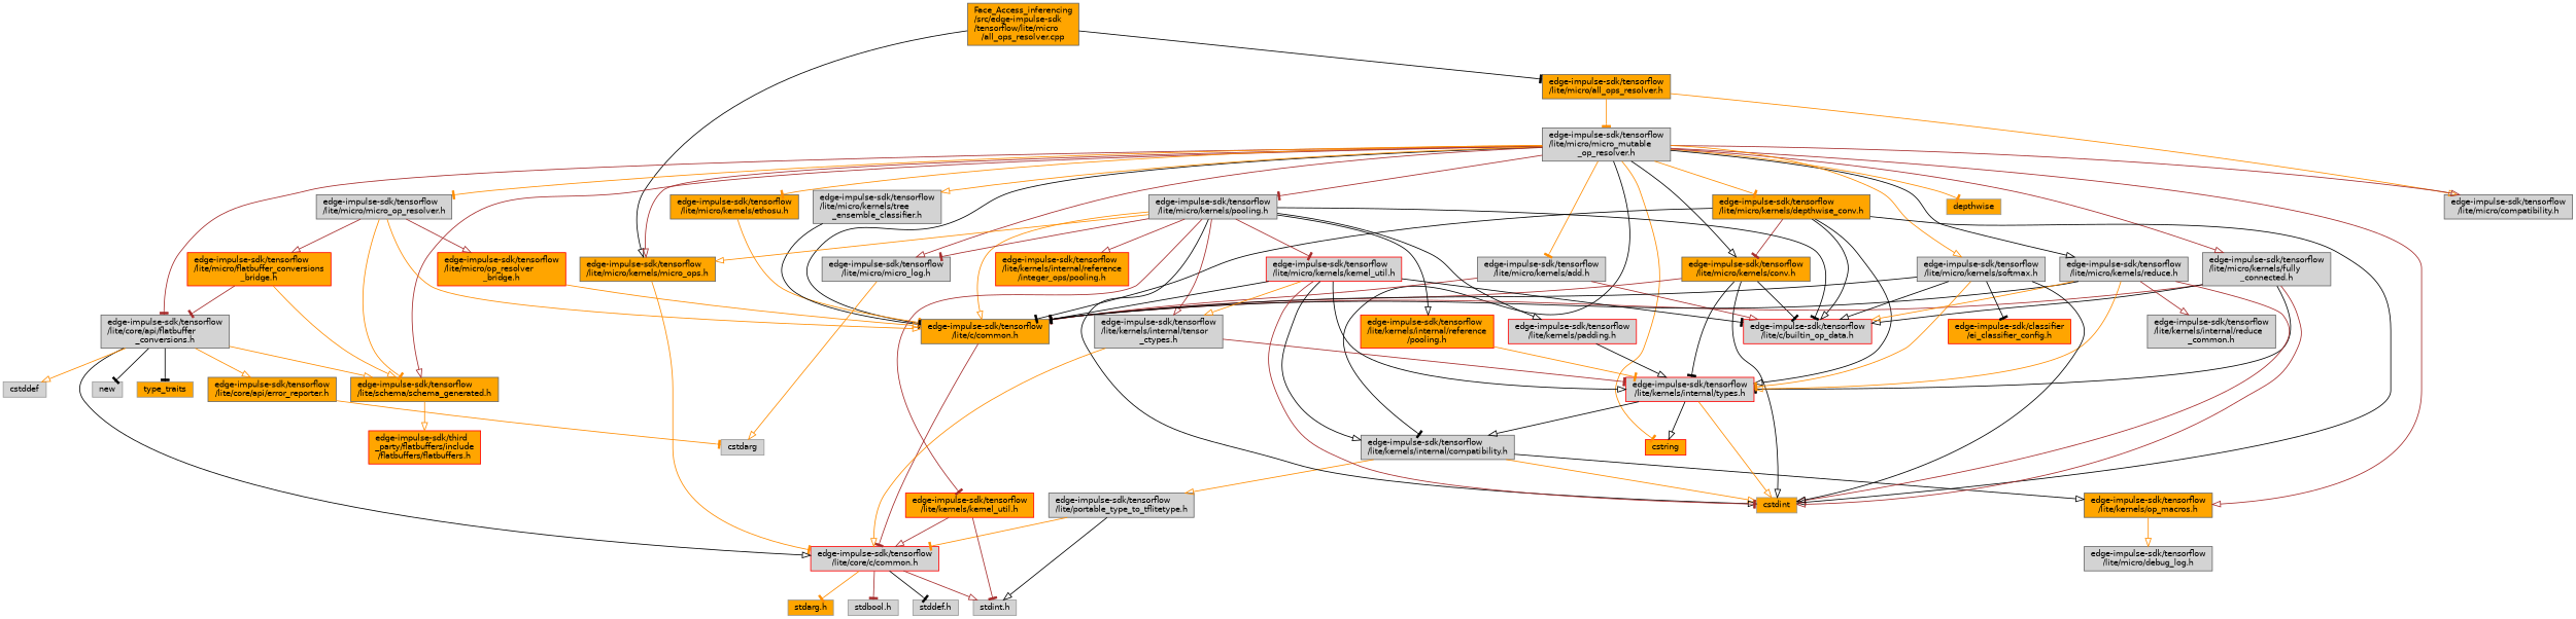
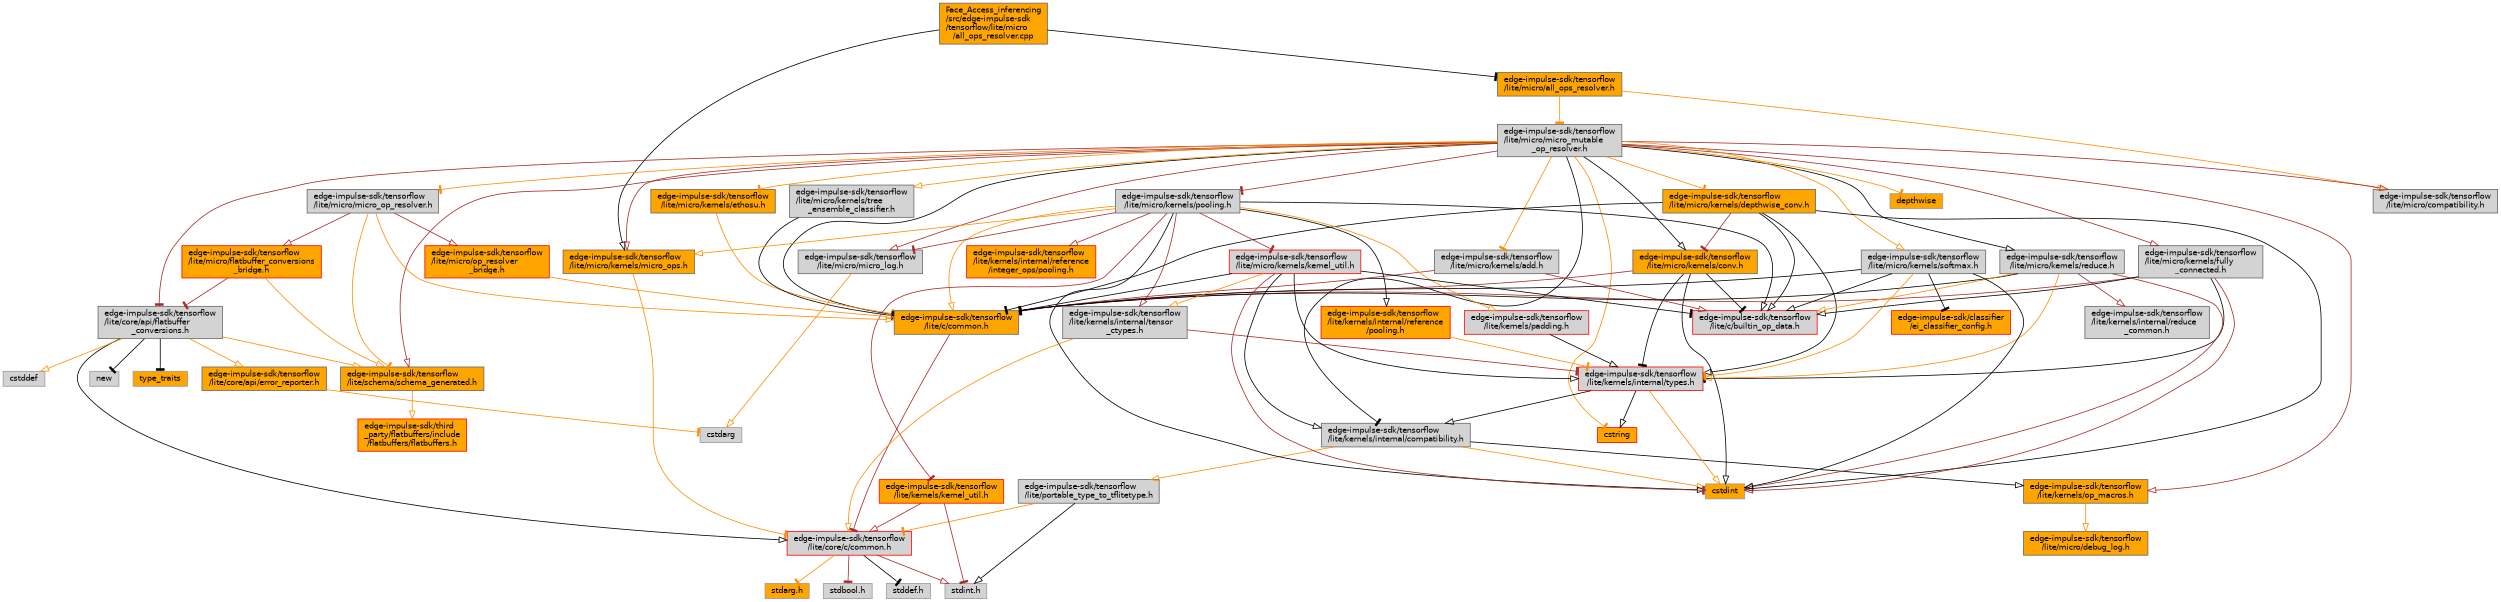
  digraph {
    node [color=grey40 fillcolor=lightgrey fontname=Helvetica fontsize=10 shape=box style=filled]
    edge [arrowhead=onormal color=black fontname=Helvetica fontsize=10 labelfontname=Helvetica labelfontsize=10 style=solid]
    n1 [color=gray40 fillcolor=orange fontcolor=black height=0.2 label="Face_Access_inferencing\l/src/edge-impulse-sdk\l/tensorflow/lite/micro\l/all_ops_resolver.cpp" width=0.4]
    n2 [fillcolor=orange height=0.2 label="edge-impulse-sdk/tensorflow\l/lite/micro/all_ops_resolver.h" width=0.4]
    n3 [fillcolor=orange height=0.2 label="edge-impulse-sdk/tensorflow\l/lite/micro/kernels/micro_ops.h" width=0.4]
    n4 [height=0.2 label="edge-impulse-sdk/tensorflow\l/lite/micro/compatibility.h" width=0.4]
    n5 [height=0.2 label="edge-impulse-sdk/tensorflow\l/lite/micro/micro_mutable\l_op_resolver.h" width=0.4]
    n6 [color=red height=0.2 label="edge-impulse-sdk/tensorflow\l/lite/core/c/common.h" width=0.4]
    n7 [color=grey60 fillcolor=orange height=0.2 label=depthwise width=0.4]
    n8 [color=red fillcolor=orange height=0.2 label=cstring width=0.4]
    n9 [fillcolor=orange height=0.2 label="edge-impulse-sdk/tensorflow\l/lite/c/common.h" width=0.4]
    n10 [height=0.2 label="edge-impulse-sdk/tensorflow\l/lite/core/api/flatbuffer\l_conversions.h" width=0.4]
    n11 [fillcolor=orange height=0.2 label="edge-impulse-sdk/tensorflow\l/lite/schema/schema_generated.h" width=0.4]
    n12 [height=0.2 label="edge-impulse-sdk/tensorflow\l/lite/kernels/internal/compatibility.h" width=0.4]
    n13 [fillcolor=orange height=0.2 label="edge-impulse-sdk/tensorflow\l/lite/kernels/op_macros.h" width=0.4]
    n14 [height=0.2 label="edge-impulse-sdk/tensorflow\l/lite/micro/kernels/add.h" width=0.4]
    n15 [fillcolor=orange height=0.2 label="edge-impulse-sdk/tensorflow\l/lite/micro/kernels/conv.h" width=0.4]
    n16 [fillcolor=orange height=0.2 label="edge-impulse-sdk/tensorflow\l/lite/micro/kernels/depthwise_conv.h" width=0.4]
    n17 [fillcolor=orange height=0.2 label="edge-impulse-sdk/tensorflow\l/lite/micro/kernels/ethosu.h" width=0.4]
    n18 [height=0.2 label="edge-impulse-sdk/tensorflow\l/lite/micro/kernels/tree\l_ensemble_classifier.h" width=0.4]
    n19 [height=0.2 label="edge-impulse-sdk/tensorflow\l/lite/micro/kernels/fully\l_connected.h" width=0.4]
    n20 [height=0.2 label="edge-impulse-sdk/tensorflow\l/lite/micro/kernels/pooling.h" width=0.4]
    n21 [height=0.2 label="edge-impulse-sdk/tensorflow\l/lite/micro/micro_log.h" width=0.4]
    n22 [height=0.2 label="edge-impulse-sdk/tensorflow\l/lite/micro/kernels/reduce.h" width=0.4]
    n23 [height=0.2 label="edge-impulse-sdk/tensorflow\l/lite/micro/kernels/softmax.h" width=0.4]
    n24 [height=0.2 label="edge-impulse-sdk/tensorflow\l/lite/micro/micro_op_resolver.h" width=0.4]
    n25 [color=grey60 height=0.2 label=cstddef width=0.4]
    n26 [color=grey60 height=0.2 label=new width=0.4]
    n27 [color=grey60 fillcolor=orange height=0.2 label=type_traits width=0.4]
    n28 [fillcolor=orange height=0.2 label="edge-impulse-sdk/tensorflow\l/lite/core/api/error_reporter.h" width=0.4]
    n29 [color=red fillcolor=orange height=0.2 label="edge-impulse-sdk/third\l_party/flatbuffers/include\l/flatbuffers/flatbuffers.h" width=0.4]
    n30 [color=grey60 fillcolor=orange height=0.2 label=cstdint width=0.4]
    n31 [height=0.2 label="edge-impulse-sdk/tensorflow\l/lite/portable_type_to_tflitetype.h" width=0.4]
-   n32 [height=0.2 label="edge-impulse-sdk/tensorflow\l/lite/micro/debug_log.h" width=0.4]
+   n32 [fillcolor=orange height=0.2 label="edge-impulse-sdk/tensorflow\l/lite/micro/debug_log.h" width=0.4]
    n33 [color=red height=0.2 label="edge-impulse-sdk/tensorflow\l/lite/c/builtin_op_data.h" width=0.4]
    n34 [color=red height=0.2 label="edge-impulse-sdk/tensorflow\l/lite/kernels/internal/types.h" width=0.4]
    n35 [color=red fillcolor=orange height=0.2 label="edge-impulse-sdk/tensorflow\l/lite/kernels/internal/reference\l/integer_ops/pooling.h" width=0.4]
    n36 [color=red fillcolor=orange height=0.2 label="edge-impulse-sdk/tensorflow\l/lite/kernels/internal/reference\l/pooling.h" width=0.4]
    n37 [height=0.2 label="edge-impulse-sdk/tensorflow\l/lite/kernels/internal/tensor\l_ctypes.h" width=0.4]
    n38 [color=red fillcolor=orange height=0.2 label="edge-impulse-sdk/tensorflow\l/lite/kernels/kernel_util.h" width=0.4]
    n39 [color=red height=0.2 label="edge-impulse-sdk/tensorflow\l/lite/kernels/padding.h" width=0.4]
    n40 [color=red height=0.2 label="edge-impulse-sdk/tensorflow\l/lite/micro/kernels/kernel_util.h" width=0.4]
    n41 [color=grey60 height=0.2 label=cstdarg width=0.4]
    n42 [height=0.2 label="edge-impulse-sdk/tensorflow\l/lite/kernels/internal/reduce\l_common.h" width=0.4]
    n43 [color=red fillcolor=orange height=0.2 label="edge-impulse-sdk/classifier\l/ei_classifier_config.h" width=0.4]
    n44 [color=red fillcolor=orange height=0.2 label="edge-impulse-sdk/tensorflow\l/lite/micro/flatbuffer_conversions\l_bridge.h" width=0.4]
    n45 [color=red fillcolor=orange height=0.2 label="edge-impulse-sdk/tensorflow\l/lite/micro/op_resolver\l_bridge.h" width=0.4]
    n46 [color=grey60 fillcolor=orange height=0.2 label="stdarg.h" width=0.4]
    n47 [color=grey60 height=0.2 label="stdbool.h" width=0.4]
    n48 [color=grey60 height=0.2 label="stddef.h" width=0.4]
    n49 [color=grey60 height=0.2 label="stdint.h" width=0.4]
    n1 -> n2 [arrowhead=tee]
    n1 -> n3
    n2 -> n4 [color=darkorange]
    n2 -> n5 [arrowhead=tee color=darkorange]
    n3 -> n6 [arrowhead=tee color=darkorange]
    n5 -> n3 [color=brown]
    n5 -> n4 [color=brown]
    n5 -> n7 [arrowhead=tee color=darkorange]
    n5 -> n8 [arrowhead=tee color=darkorange]
    n5 -> n9 [arrowhead=tee]
    n5 -> n10 [arrowhead=tee color=brown]
    n5 -> n11 [color=brown]
    n5 -> n12 [arrowhead=tee]
    n5 -> n13 [color=brown]
    n5 -> n14 [arrowhead=tee color=darkorange]
    n5 -> n15
    n5 -> n16 [arrowhead=tee color=darkorange]
    n5 -> n17 [arrowhead=tee color=darkorange]
    n5 -> n18 [color=darkorange]
    n5 -> n19 [color=brown]
    n5 -> n20 [arrowhead=tee color=brown]
    n5 -> n21 [color=brown]
    n5 -> n22
    n5 -> n23 [color=darkorange]
    n5 -> n24 [arrowhead=tee color=darkorange]
    n6 -> n46 [arrowhead=tee color=darkorange]
    n6 -> n47 [arrowhead=tee color=brown]
    n6 -> n48 [arrowhead=tee]
    n6 -> n49 [color=brown]
    n9 -> n6 [arrowhead=tee color=brown]
    n10 -> n6
    n10 -> n11 [color=darkorange]
    n10 -> n25 [color=darkorange]
    n10 -> n26 [arrowhead=tee]
    n10 -> n27 [arrowhead=tee]
    n10 -> n28 [color=darkorange]
    n11 -> n29 [color=darkorange]
    n12 -> n13
    n12 -> n30 [color=darkorange]
    n12 -> n31 [color=darkorange]
    n13 -> n32 [color=darkorange]
    n14 -> n9 [arrowhead=tee color=brown]
    n14 -> n33 [color=brown]
    n15 -> n9 [arrowhead=tee color=brown]
    n15 -> n30
    n15 -> n33 [arrowhead=tee]
    n15 -> n34 [arrowhead=tee]
    n16 -> n9 [arrowhead=tee]
    n16 -> n15 [arrowhead=tee color=brown]
    n16 -> n30
    n16 -> n33
    n16 -> n34
    n17 -> n9 [arrowhead=tee color=darkorange]
    n18 -> n9 [arrowhead=tee]
    n19 -> n9 [arrowhead=tee color=brown]
    n19 -> n30 [color=brown]
    n19 -> n33
    n19 -> n34 [arrowhead=tee]
    n20 -> n3 [color=darkorange]
    n20 -> n9 [color=darkorange]
    n20 -> n21 [arrowhead=tee color=brown]
    n20 -> n30
-   n20 -> n33 [arrowhead=tee]
+   n20 -> n33
    n20 -> n35 [color=brown]
    n20 -> n36
    n20 -> n37 [color=brown]
    n20 -> n38 [arrowhead=tee color=brown]
-   n20 -> n39
+   n20 -> n39 [color=darkorange]
    n20 -> n40 [arrowhead=tee color=brown]
    n21 -> n41 [color=darkorange]
    n22 -> n9 [arrowhead=tee]
    n22 -> n30 [color=brown]
    n22 -> n33 [color=darkorange]
    n22 -> n34 [color=darkorange]
    n22 -> n42 [color=brown]
    n23 -> n9 [arrowhead=tee]
    n23 -> n30
    n23 -> n33
    n23 -> n34 [arrowhead=tee color=darkorange]
    n23 -> n43 [arrowhead=tee]
    n24 -> n9 [color=darkorange]
    n24 -> n11 [arrowhead=tee color=darkorange]
    n24 -> n44 [color=brown]
    n24 -> n45 [color=brown]
    n28 -> n41 [arrowhead=tee color=darkorange]
    n31 -> n6 [arrowhead=tee color=darkorange]
    n31 -> n49
    n34 -> n8
    n34 -> n12
    n34 -> n30 [color=darkorange]
    n36 -> n34 [arrowhead=tee color=darkorange]
    n37 -> n6 [color=darkorange]
    n37 -> n34 [arrowhead=tee color=brown]
    n38 -> n6 [color=brown]
    n38 -> n49 [arrowhead=tee color=brown]
    n39 -> n34
    n40 -> n9 [arrowhead=tee]
    n40 -> n12
    n40 -> n30 [arrowhead=tee color=brown]
    n40 -> n33 [arrowhead=tee]
    n40 -> n34
    n40 -> n37 [color=darkorange]
    n44 -> n10 [arrowhead=tee color=brown]
    n44 -> n11 [color=darkorange]
    n45 -> n9 [color=darkorange]
  }
